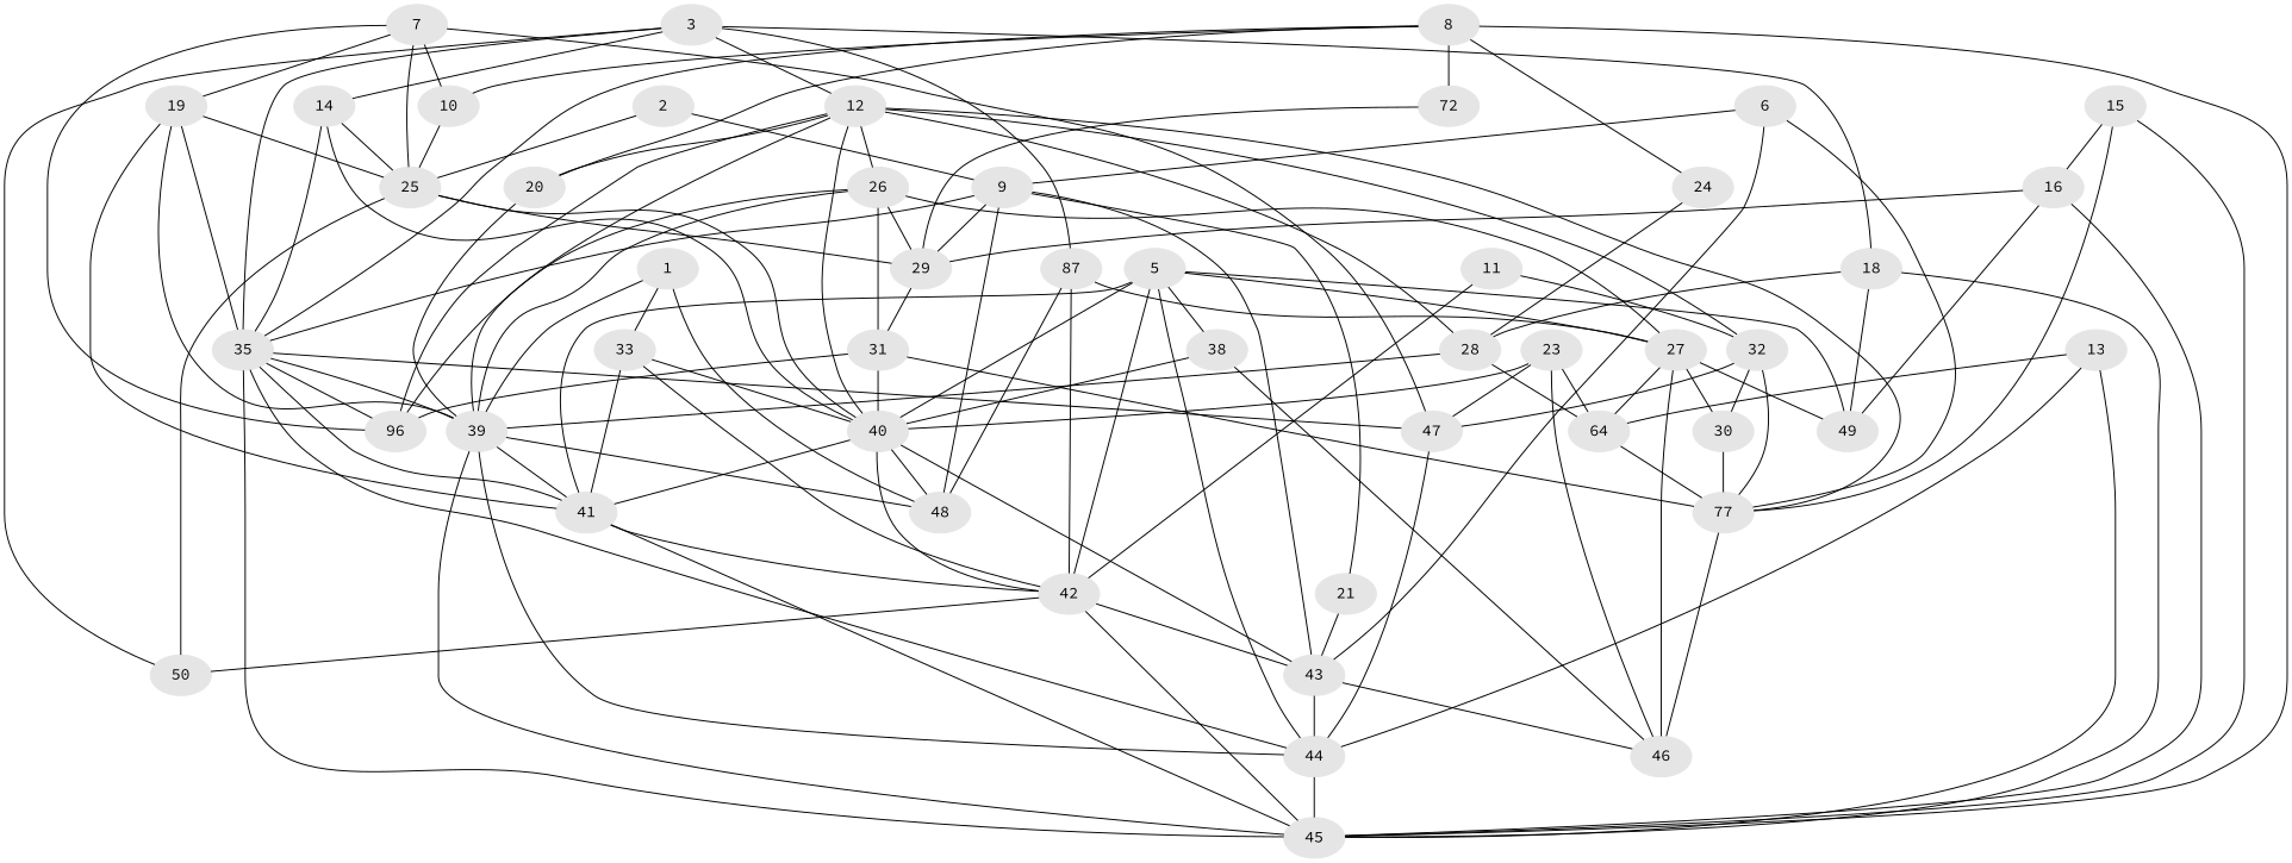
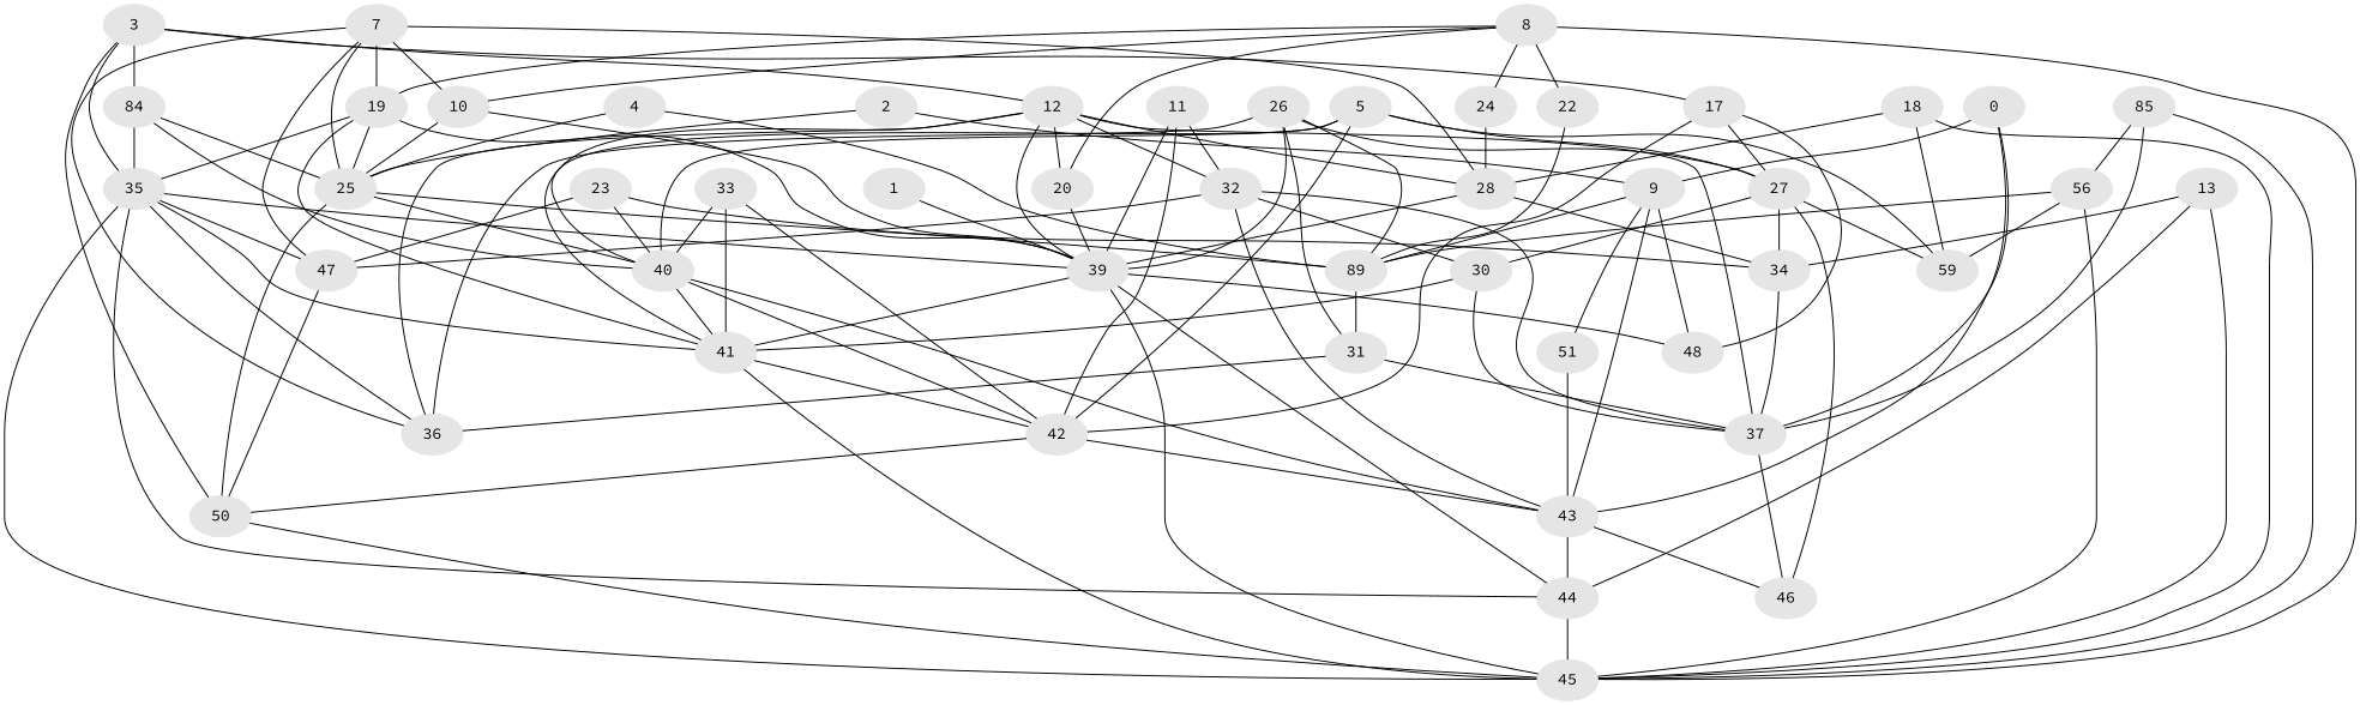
  graph {
    fontname="Source Code Pro"
    node [color=gray90 fontname="Source Code Pro" style=filled]
    edge [fontname="Source Code Pro" weight=1.0]
    1
    33
    39
    48
    40
    41
    42
    44
    45
    2
    9
    25
    35
-   29
+   29 [label=89]
    43
-   21
+   21 [label=51]
    50
    3
    12
-   14
-   17 [label=87]
+   14 [label=84]
+   17
    18
-   37 [label=77]
+   37
    28
-   36 [label=96]
+   36
    20
    32
    26
    27
-   49
+   49 [label=59]
    47
+   4
    31
    5
-   38
-   34 [label=64]
+   34
    46
    30
-   6
+   6 [label=0]
    7
    10
    19
    8
-   22 [label=72]
+   22
    24
    11
    13
-   15
-   16
+   15 [label=85]
+   16 [label=56]
    23
-   1 -- 33
    1 -- 39
-   1 -- 48
    33 -- 40
    33 -- 41
    33 -- 42
    39 -- 48
    39 -- 41
    39 -- 44
    39 -- 45 [weight=2.0]
-   40 -- 48
    40 -- 41
    40 -- 42
    40 -- 43
    41 -- 42
    41 -- 45
-   42 -- 45
+   50 -- 45
    42 -- 43
    42 -- 50
    44 -- 45 [weight=2.0]
    2 -- 9
    2 -- 25
    9 -- 48
-   9 -- 35
    9 -- 29
    9 -- 43
    9 -- 21
    25 -- 40
    25 -- 29
    25 -- 50
    35 -- 39
    35 -- 41
    35 -- 44
    35 -- 45
    35 -- 36
    35 -- 47
    29 -- 31
    43 -- 44
    43 -- 46
    21 -- 43
    3 -- 35
    3 -- 50
    3 -- 12
    3 -- 14
    3 -- 17
-   3 -- 18
    12 -- 39
    12 -- 40
    12 -- 37 [weight=2.0]
    12 -- 28
    12 -- 36
    12 -- 20
    12 -- 32
-   12 -- 26
    14 -- 40
    14 -- 25
    14 -- 35
    17 -- 48
    17 -- 42
    17 -- 27
    18 -- 45
    18 -- 28
    18 -- 49
    37 -- 46 [weight=3.0]
    28 -- 39
    28 -- 34 [weight=2.0]
    20 -- 39
+   32 -- 43
    32 -- 37
    32 -- 47
    32 -- 30
    26 -- 39
    26 -- 29
    26 -- 36
    26 -- 27
    26 -- 31
    27 -- 49
    27 -- 34
    27 -- 46
    27 -- 30
-   47 -- 44
-   31 -- 40 [weight=2.0]
+   47 -- 50
+   4 -- 25
+   4 -- 29
    31 -- 37
    31 -- 36 [weight=2.0]
    5 -- 40
    5 -- 41
    5 -- 42
-   5 -- 44
    5 -- 27
    5 -- 49
-   5 -- 38
-   38 -- 40
-   38 -- 46
    34 -- 37
+   30 -- 41
    30 -- 37
    6 -- 9
    6 -- 43
    6 -- 37
    7 -- 25
+   7 -- 28
    7 -- 36
    7 -- 47
    7 -- 10 [weight=2.0]
    7 -- 19
+   10 -- 39
    10 -- 25
    19 -- 39
    19 -- 41
    19 -- 25
    19 -- 35
    8 -- 45 [weight=2.0]
    8 -- 20
    8 -- 10
-   8 -- 35
+   8 -- 19
    8 -- 22 [weight=2.0]
    8 -- 24
    22 -- 29
    24 -- 28
+   11 -- 39
    11 -- 42
    11 -- 32
    13 -- 44
    13 -- 45
    13 -- 34
    15 -- 45
    15 -- 37
    15 -- 16
    16 -- 45
    16 -- 29
    16 -- 49
    23 -- 40
    23 -- 47
    23 -- 34
-   23 -- 46
  }
